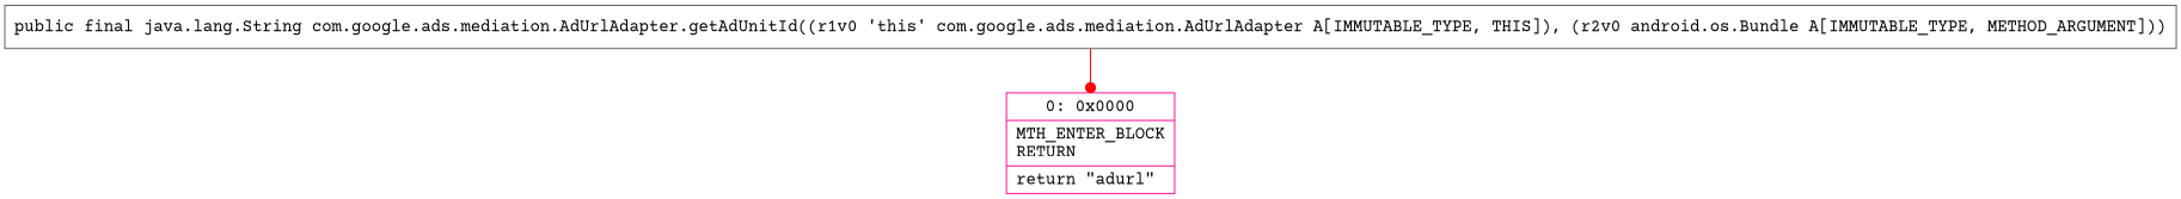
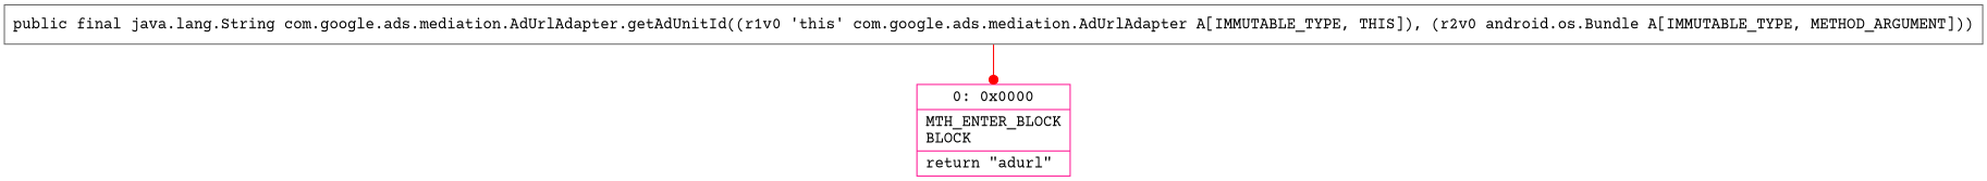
  digraph {
    fontname="Courier Prime"
    node [shape=record fontname="Courier Prime"]
-   n1 [label="{0\:\ 0x0000|MTH_ENTER_BLOCK\lRETURN\l|return \"adurl\"\l}" color=deeppink]
+   n1 [label="{0\:\ 0x0000|MTH_ENTER_BLOCK\lBLOCK\l|return \"adurl\"\l}" color=deeppink]
    n2 [label="{public final java.lang.String com.google.ads.mediation.AdUrlAdapter.getAdUnitId((r1v0 'this' com.google.ads.mediation.AdUrlAdapter A[IMMUTABLE_TYPE, THIS]), (r2v0 android.os.Bundle A[IMMUTABLE_TYPE, METHOD_ARGUMENT])) }" color=gray40]
    n2 -> n1 [color=red arrowhead=dot fontname="Courier Prime"]
  }
